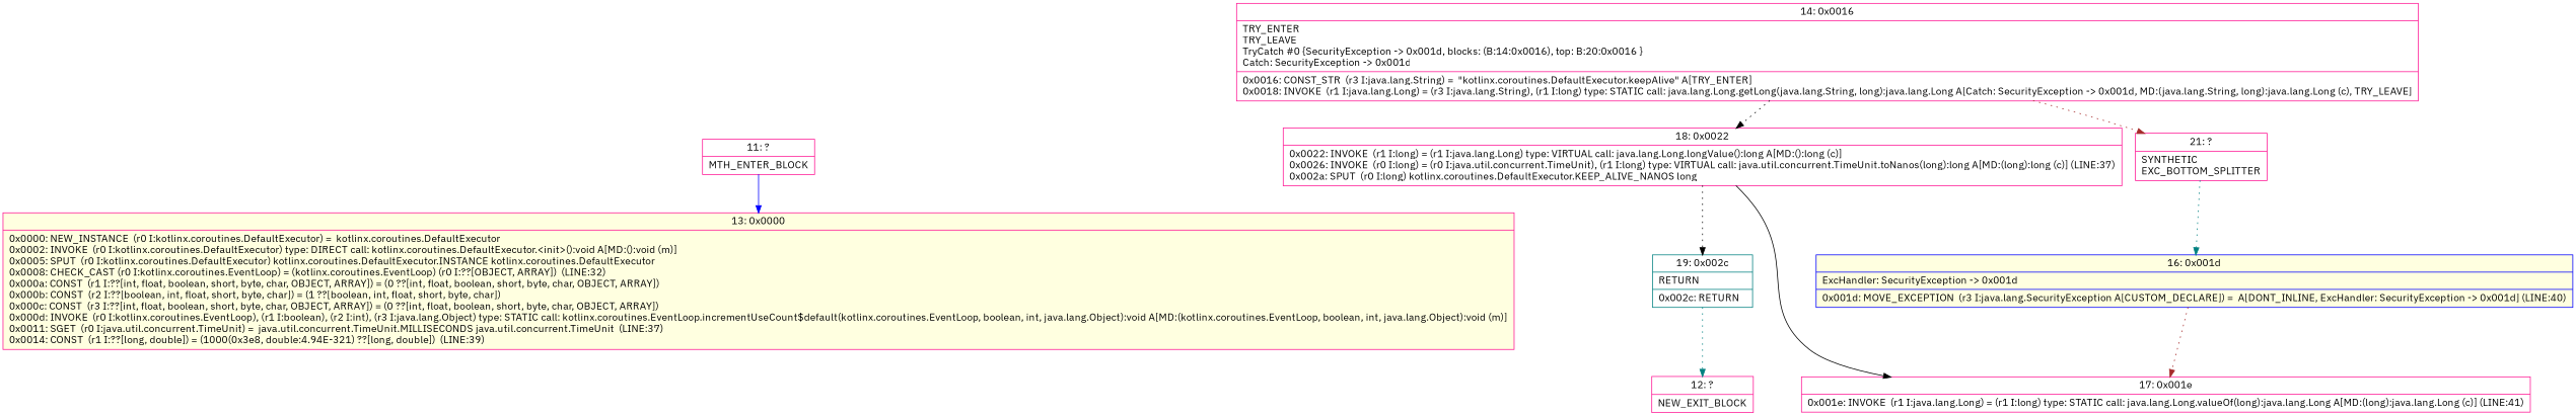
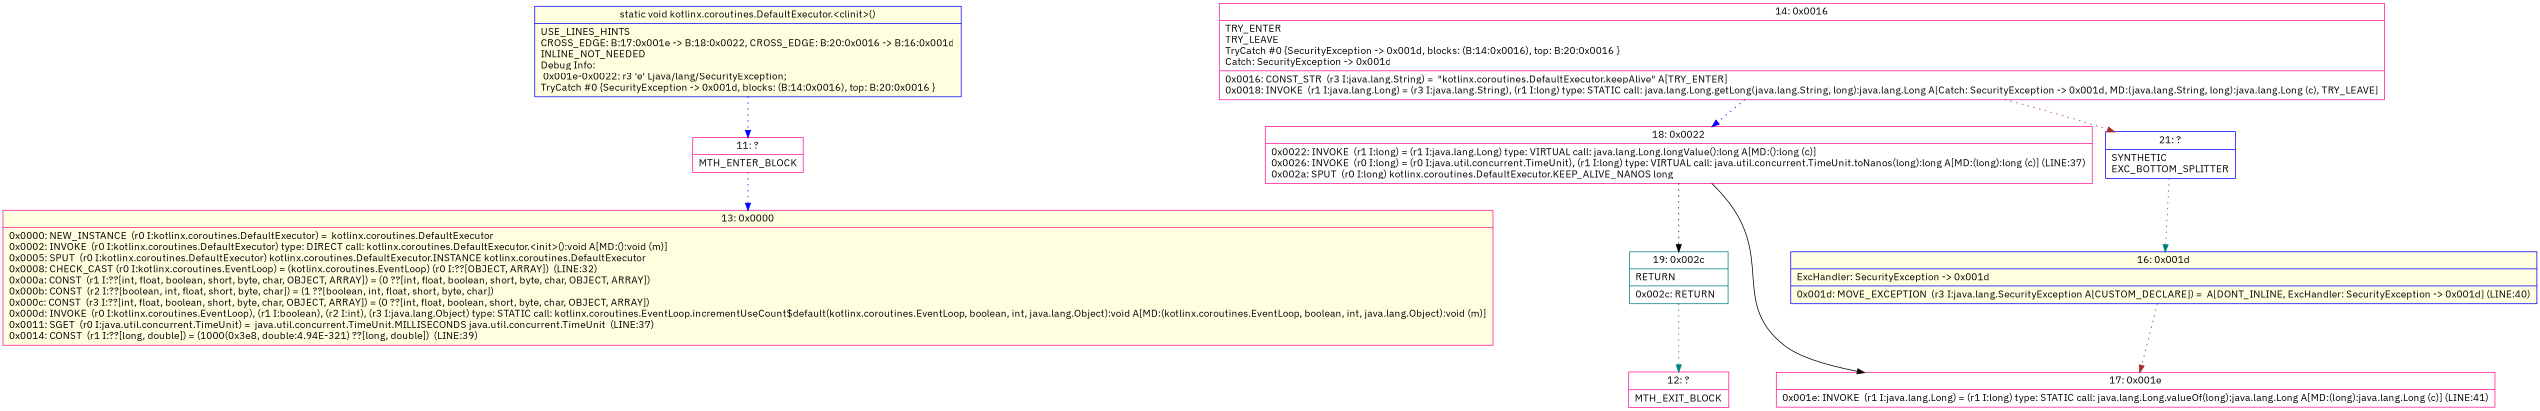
  digraph {
    fontname="IBM Plex Sans"
    node [color=deeppink fillcolor=white fontname="IBM Plex Sans" shape=record style=filled]
    edge [color=black fontname="IBM Plex Sans" style=dotted]
    n1 [label="{11\:\ ?|MTH_ENTER_BLOCK\l}"]
    n2 [fillcolor=lightyellow label="{13\:\ 0x0000|0x0000: NEW_INSTANCE  (r0 I:kotlinx.coroutines.DefaultExecutor) =  kotlinx.coroutines.DefaultExecutor \l0x0002: INVOKE  (r0 I:kotlinx.coroutines.DefaultExecutor) type: DIRECT call: kotlinx.coroutines.DefaultExecutor.\<init\>():void A[MD:():void (m)]\l0x0005: SPUT  (r0 I:kotlinx.coroutines.DefaultExecutor) kotlinx.coroutines.DefaultExecutor.INSTANCE kotlinx.coroutines.DefaultExecutor \l0x0008: CHECK_CAST (r0 I:kotlinx.coroutines.EventLoop) = (kotlinx.coroutines.EventLoop) (r0 I:??[OBJECT, ARRAY])  (LINE:32)\l0x000a: CONST  (r1 I:??[int, float, boolean, short, byte, char, OBJECT, ARRAY]) = (0 ??[int, float, boolean, short, byte, char, OBJECT, ARRAY]) \l0x000b: CONST  (r2 I:??[boolean, int, float, short, byte, char]) = (1 ??[boolean, int, float, short, byte, char]) \l0x000c: CONST  (r3 I:??[int, float, boolean, short, byte, char, OBJECT, ARRAY]) = (0 ??[int, float, boolean, short, byte, char, OBJECT, ARRAY]) \l0x000d: INVOKE  (r0 I:kotlinx.coroutines.EventLoop), (r1 I:boolean), (r2 I:int), (r3 I:java.lang.Object) type: STATIC call: kotlinx.coroutines.EventLoop.incrementUseCount$default(kotlinx.coroutines.EventLoop, boolean, int, java.lang.Object):void A[MD:(kotlinx.coroutines.EventLoop, boolean, int, java.lang.Object):void (m)]\l0x0011: SGET  (r0 I:java.util.concurrent.TimeUnit) =  java.util.concurrent.TimeUnit.MILLISECONDS java.util.concurrent.TimeUnit  (LINE:37)\l0x0014: CONST  (r1 I:??[long, double]) = (1000(0x3e8, double:4.94E\-321) ??[long, double])  (LINE:39)\l}"]
    n3 [label="{14\:\ 0x0016|TRY_ENTER\lTRY_LEAVE\lTryCatch #0 \{SecurityException \-\> 0x001d, blocks: (B:14:0x0016), top: B:20:0x0016 \}\lCatch: SecurityException \-\> 0x001d\l|0x0016: CONST_STR  (r3 I:java.lang.String) =  \"kotlinx.coroutines.DefaultExecutor.keepAlive\" A[TRY_ENTER]\l0x0018: INVOKE  (r1 I:java.lang.Long) = (r3 I:java.lang.String), (r1 I:long) type: STATIC call: java.lang.Long.getLong(java.lang.String, long):java.lang.Long A[Catch: SecurityException \-\> 0x001d, MD:(java.lang.String, long):java.lang.Long (c), TRY_LEAVE]\l}"]
    n4 [label="{18\:\ 0x0022|0x0022: INVOKE  (r1 I:long) = (r1 I:java.lang.Long) type: VIRTUAL call: java.lang.Long.longValue():long A[MD:():long (c)]\l0x0026: INVOKE  (r0 I:long) = (r0 I:java.util.concurrent.TimeUnit), (r1 I:long) type: VIRTUAL call: java.util.concurrent.TimeUnit.toNanos(long):long A[MD:(long):long (c)] (LINE:37)\l0x002a: SPUT  (r0 I:long) kotlinx.coroutines.DefaultExecutor.KEEP_ALIVE_NANOS long \l}"]
-   n5 [label="{21\:\ ?|SYNTHETIC\lEXC_BOTTOM_SPLITTER\l}"]
+   n5 [color=blue label="{21\:\ ?|SYNTHETIC\lEXC_BOTTOM_SPLITTER\l}"]
    n6 [color=blue fillcolor=lightyellow label="{16\:\ 0x001d|ExcHandler: SecurityException \-\> 0x001d\l|0x001d: MOVE_EXCEPTION  (r3 I:java.lang.SecurityException A[CUSTOM_DECLARE]) =  A[DONT_INLINE, ExcHandler: SecurityException \-\> 0x001d] (LINE:40)\l}"]
    n7 [label="{17\:\ 0x001e|0x001e: INVOKE  (r1 I:java.lang.Long) = (r1 I:long) type: STATIC call: java.lang.Long.valueOf(long):java.lang.Long A[MD:(long):java.lang.Long (c)] (LINE:41)\l}"]
    n8 [color=teal label="{19\:\ 0x002c|RETURN\l|0x002c: RETURN   \l}"]
-   n9 [label="{12\:\ ?|NEW_EXIT_BLOCK\l}"]
-   n1 -> n2 [color=blue style=solid]
-   n3 -> n4
+   n9 [label="{12\:\ ?|MTH_EXIT_BLOCK\l}"]
+   n10 [color=blue fillcolor=lightyellow label="{static void kotlinx.coroutines.DefaultExecutor.\<clinit\>()  | USE_LINES_HINTS\lCROSS_EDGE: B:17:0x001e \-\> B:18:0x0022, CROSS_EDGE: B:20:0x0016 \-\> B:16:0x001d\lINLINE_NOT_NEEDED\lDebug Info:\l  0x001e\-0x0022: r3 'e' Ljava\/lang\/SecurityException;\lTryCatch #0 \{SecurityException \-\> 0x001d, blocks: (B:14:0x0016), top: B:20:0x0016 \}\l}"]
+   n1 -> n2 [color=blue]
+   n3 -> n4 [color=blue]
    n3 -> n5 [color=brown]
    n4 -> n7 [style=solid]
    n4 -> n8
    n5 -> n6 [color=teal]
    n6 -> n7 [color=brown]
    n8 -> n9 [color=teal]
+   n10 -> n1 [color=blue]
  }
